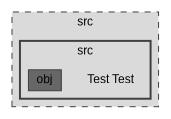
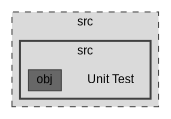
  digraph {
    compound=true
    fontname="Liberation Sans"
    node [fontname="Liberation Sans" fontsize=12]
-   n1 [height=0.2 label="Test Test" shape=plaintext width=0.4]
+   n1 [height=0.2 label="Unit Test" shape=plaintext width=0.4]
    n2 [color=grey25 fillcolor="#676767" height=0.2 label=obj shape=box style=filled width=0.4]
    subgraph cluster_1 {
      bgcolor="#dadada"
      fontsize=12
      label=src
      pencolor=grey25
      style="filled,dashed"
      subgraph cluster_2 {
        bgcolor="#dadada"
        fontsize=12
        pencolor=grey25
        style="filled,bold"
        n1
        n2
      }
    }
  }
